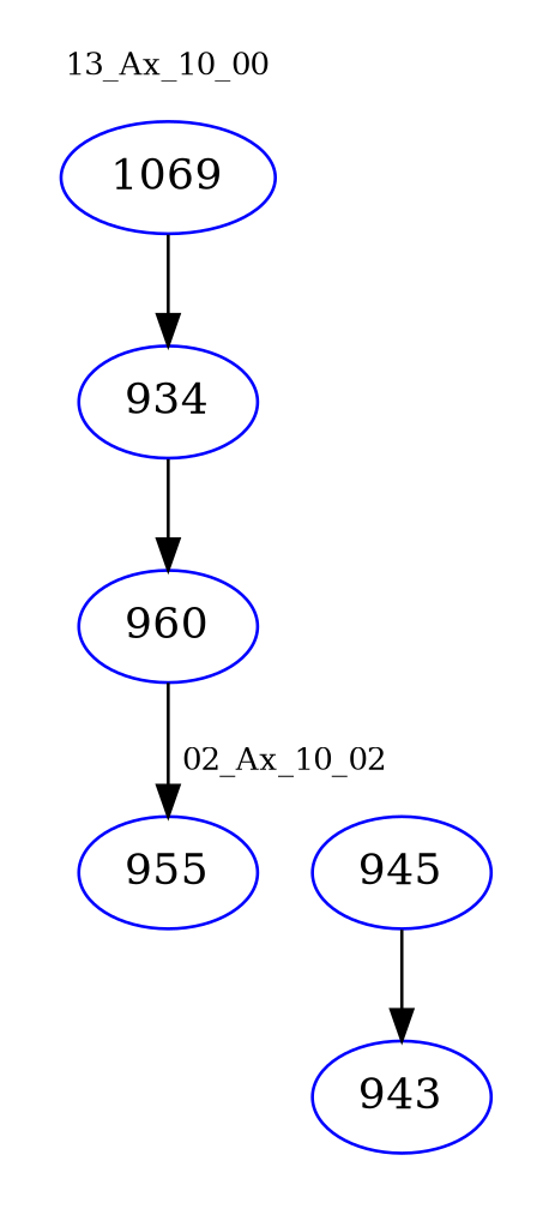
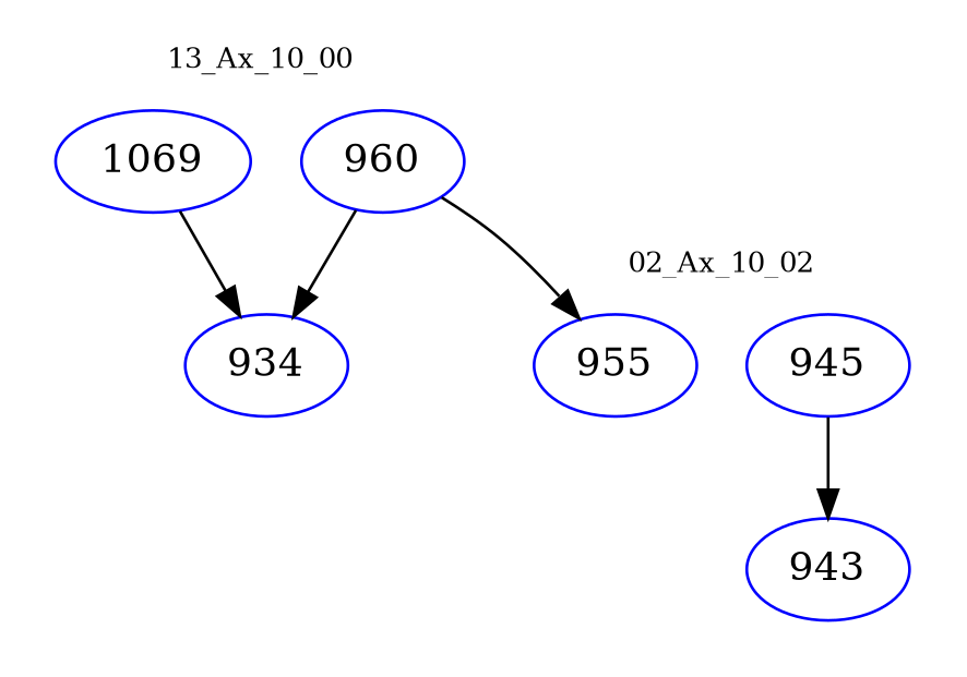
  digraph {
    node [color=blue]
    edge [color=black]
    n1 [label=934]
    n2 [label=1069]
    n3 [label=960]
    n4 [label=945]
    n5 [label=943]
    n6 [label=955]
    subgraph cluster_1 {
      color=white
      fontsize=10
      label="13_Ax_10_00"
      n1
      n2
      n3
    }
    subgraph cluster_2 {
      color=white
      fontsize=10
      label="02_Ax_10_02"
      n4
      n5
      n6
    }
-   n1 -> n3
+   n3 -> n1
    n2 -> n1
    n3 -> n6
    n4 -> n5
  }
